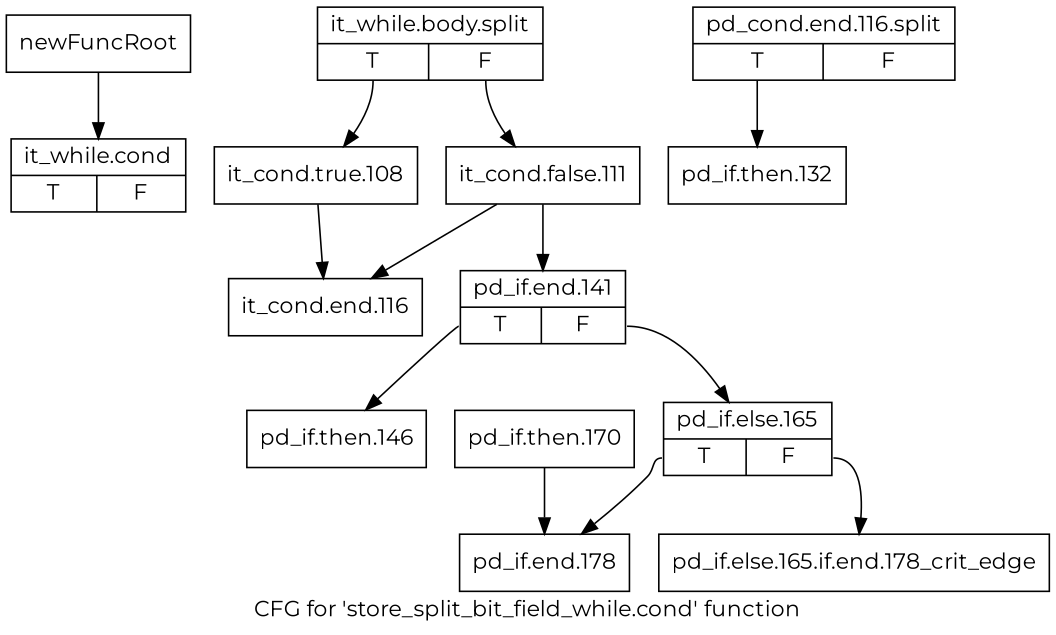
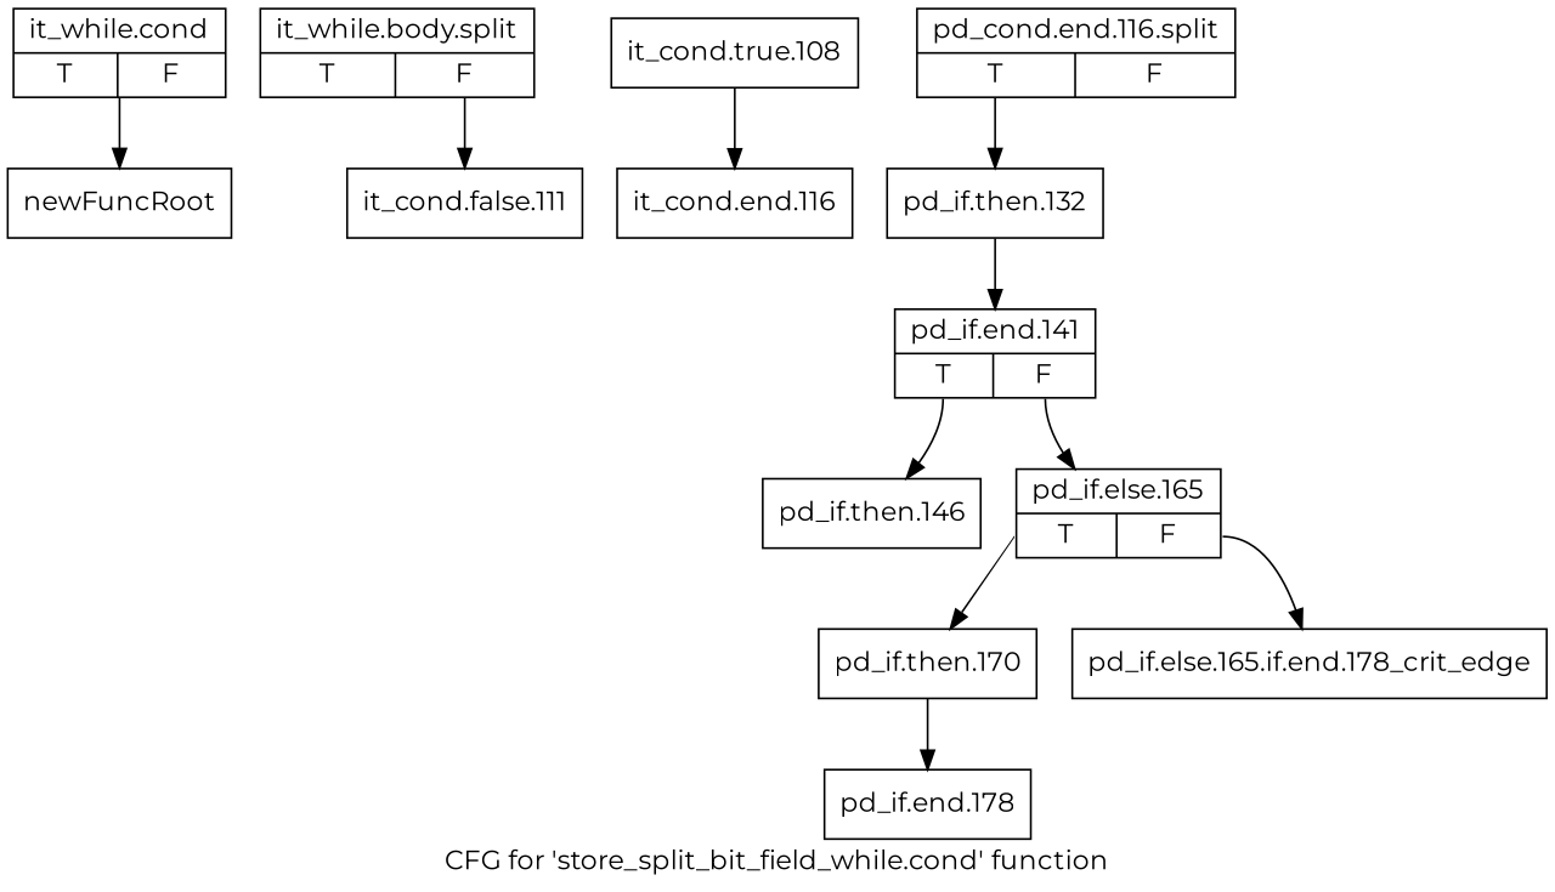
  digraph {
    fontname=Montserrat
    label="CFG for 'store_split_bit_field_while.cond' function"
    node [fontname=Montserrat shape=record]
    edge [fontname=Montserrat]
    n1 [label="{newFuncRoot}"]
    n2 [label="{it_while.cond|{<s0>T|<s1>F}}"]
    n3 [label="{it_while.body.split|{<s0>T|<s1>F}}"]
    n4 [label="{it_cond.true.108}"]
    n5 [label="{it_cond.false.111}"]
    n6 [label="{it_cond.end.116}"]
    n7 [label="{pd_cond.end.116.split|{<s0>T|<s1>F}}"]
    n8 [label="{pd_if.then.132}"]
    n9 [label="{pd_if.end.141|{<s0>T|<s1>F}}"]
    n10 [label="{pd_if.then.146}"]
    n11 [label="{pd_if.else.165|{<s0>T|<s1>F}}"]
    n12 [label="{pd_if.then.170}"]
    n13 [label="{pd_if.else.165.if.end.178_crit_edge}"]
    n14 [label="{pd_if.end.178}"]
-   n1 -> n2
-   n3 -> n4 [tailport=s0]
+   n2 -> n1
    n3 -> n5 [tailport=s1]
    n4 -> n6
-   n5 -> n6
    n7 -> n8 [tailport=s0]
-   n5 -> n9
+   n8 -> n9
    n9 -> n10 [tailport=s0]
    n9 -> n11 [tailport=s1]
-   n11 -> n14 [tailport=s0]
+   n11 -> n12 [tailport=s0]
    n11 -> n13 [tailport=s1]
    n12 -> n14
  }
